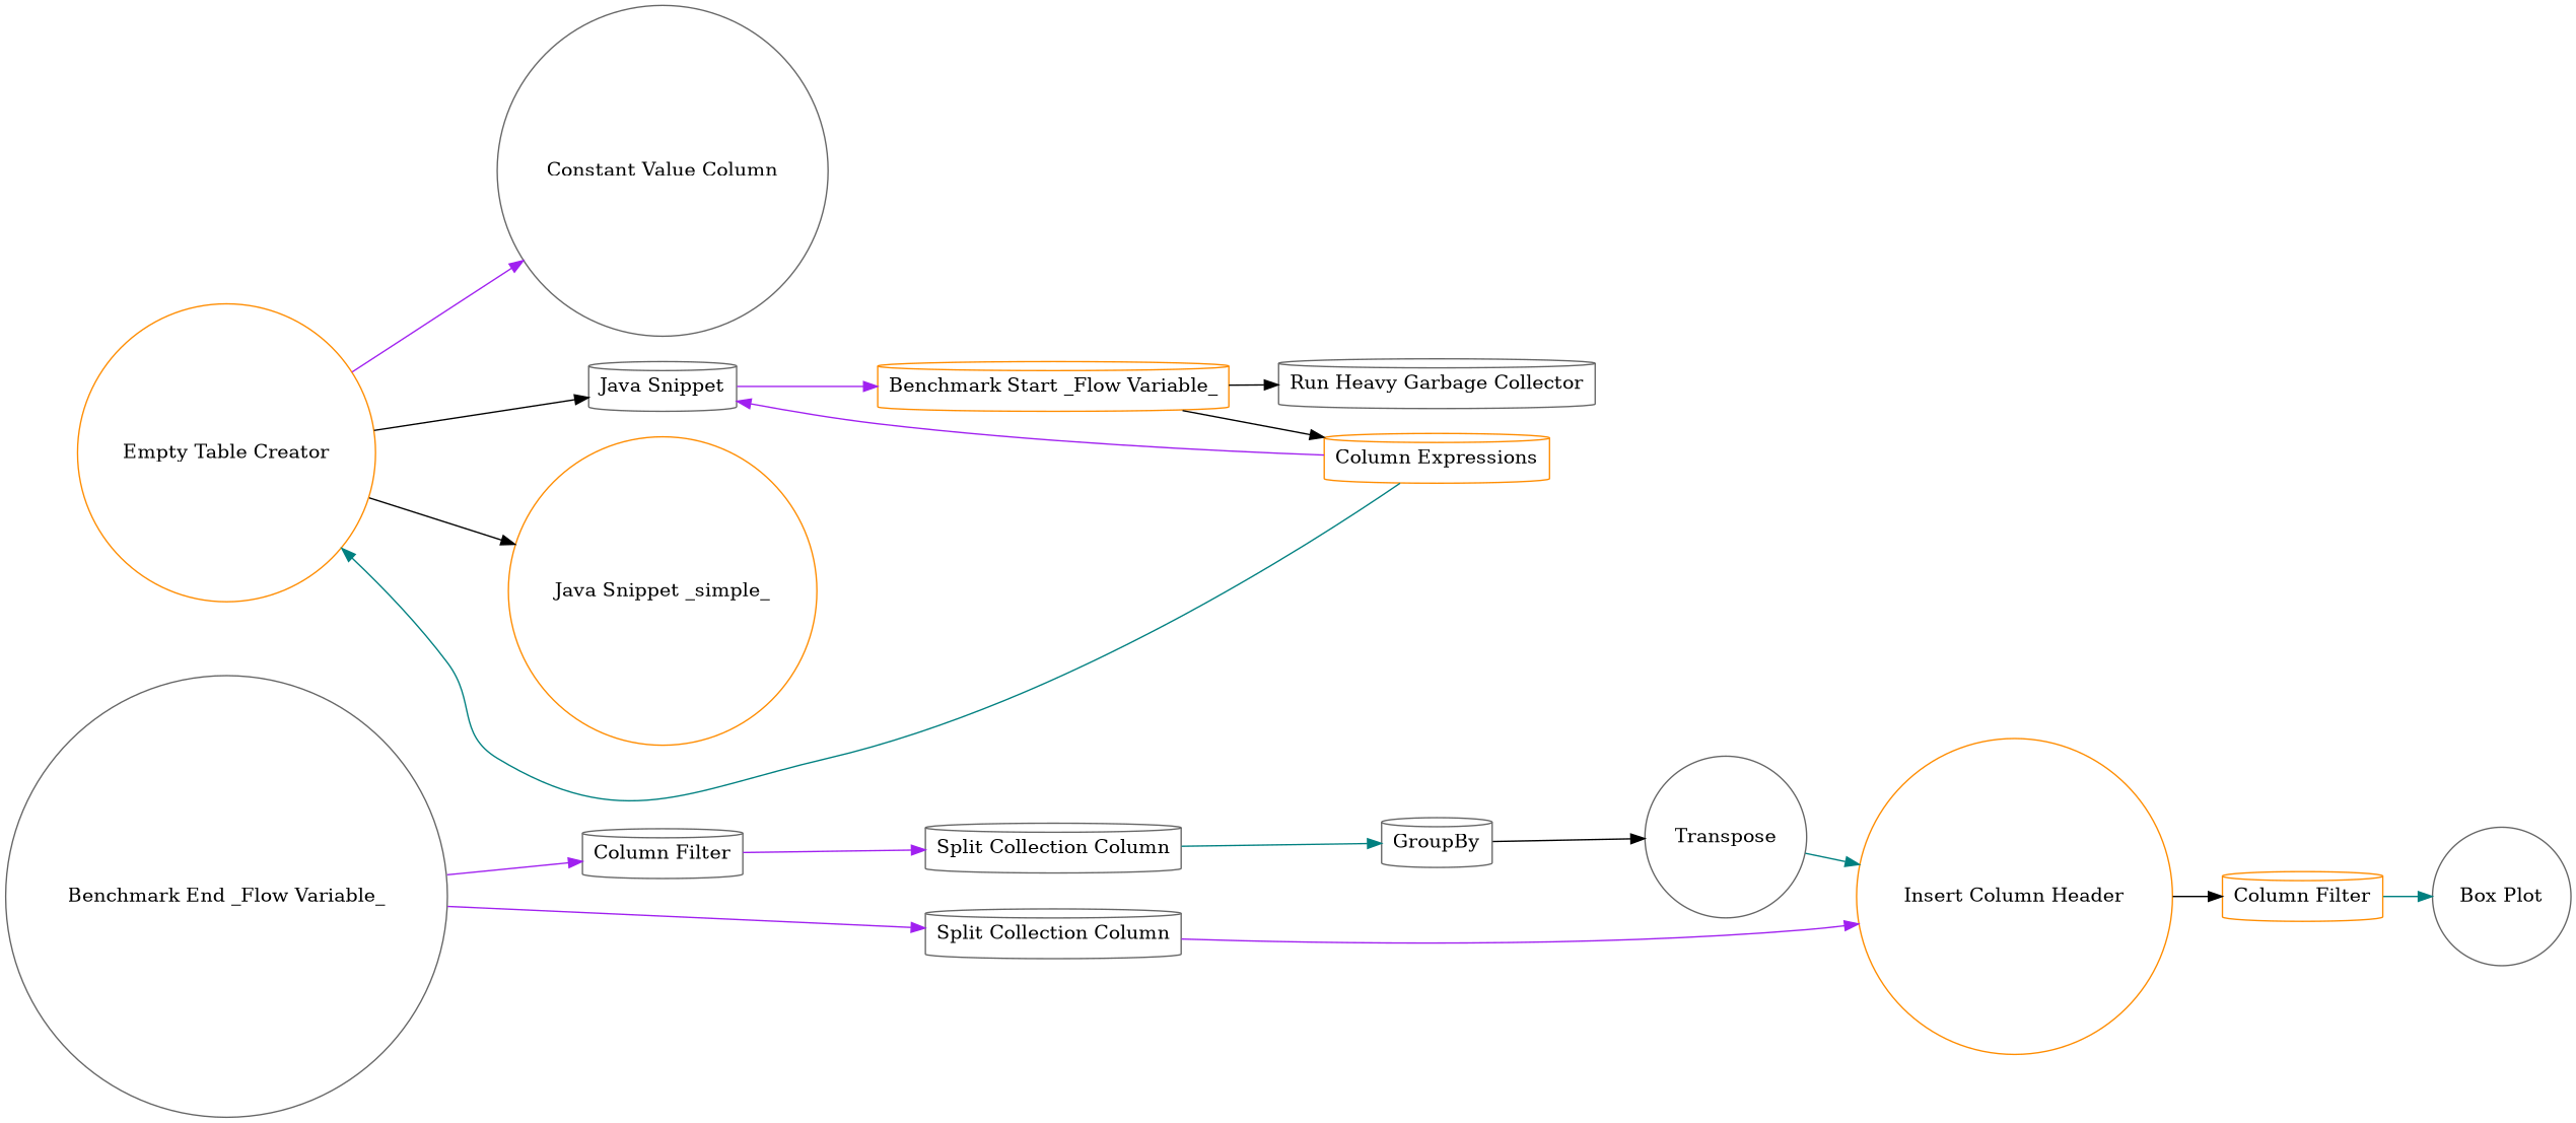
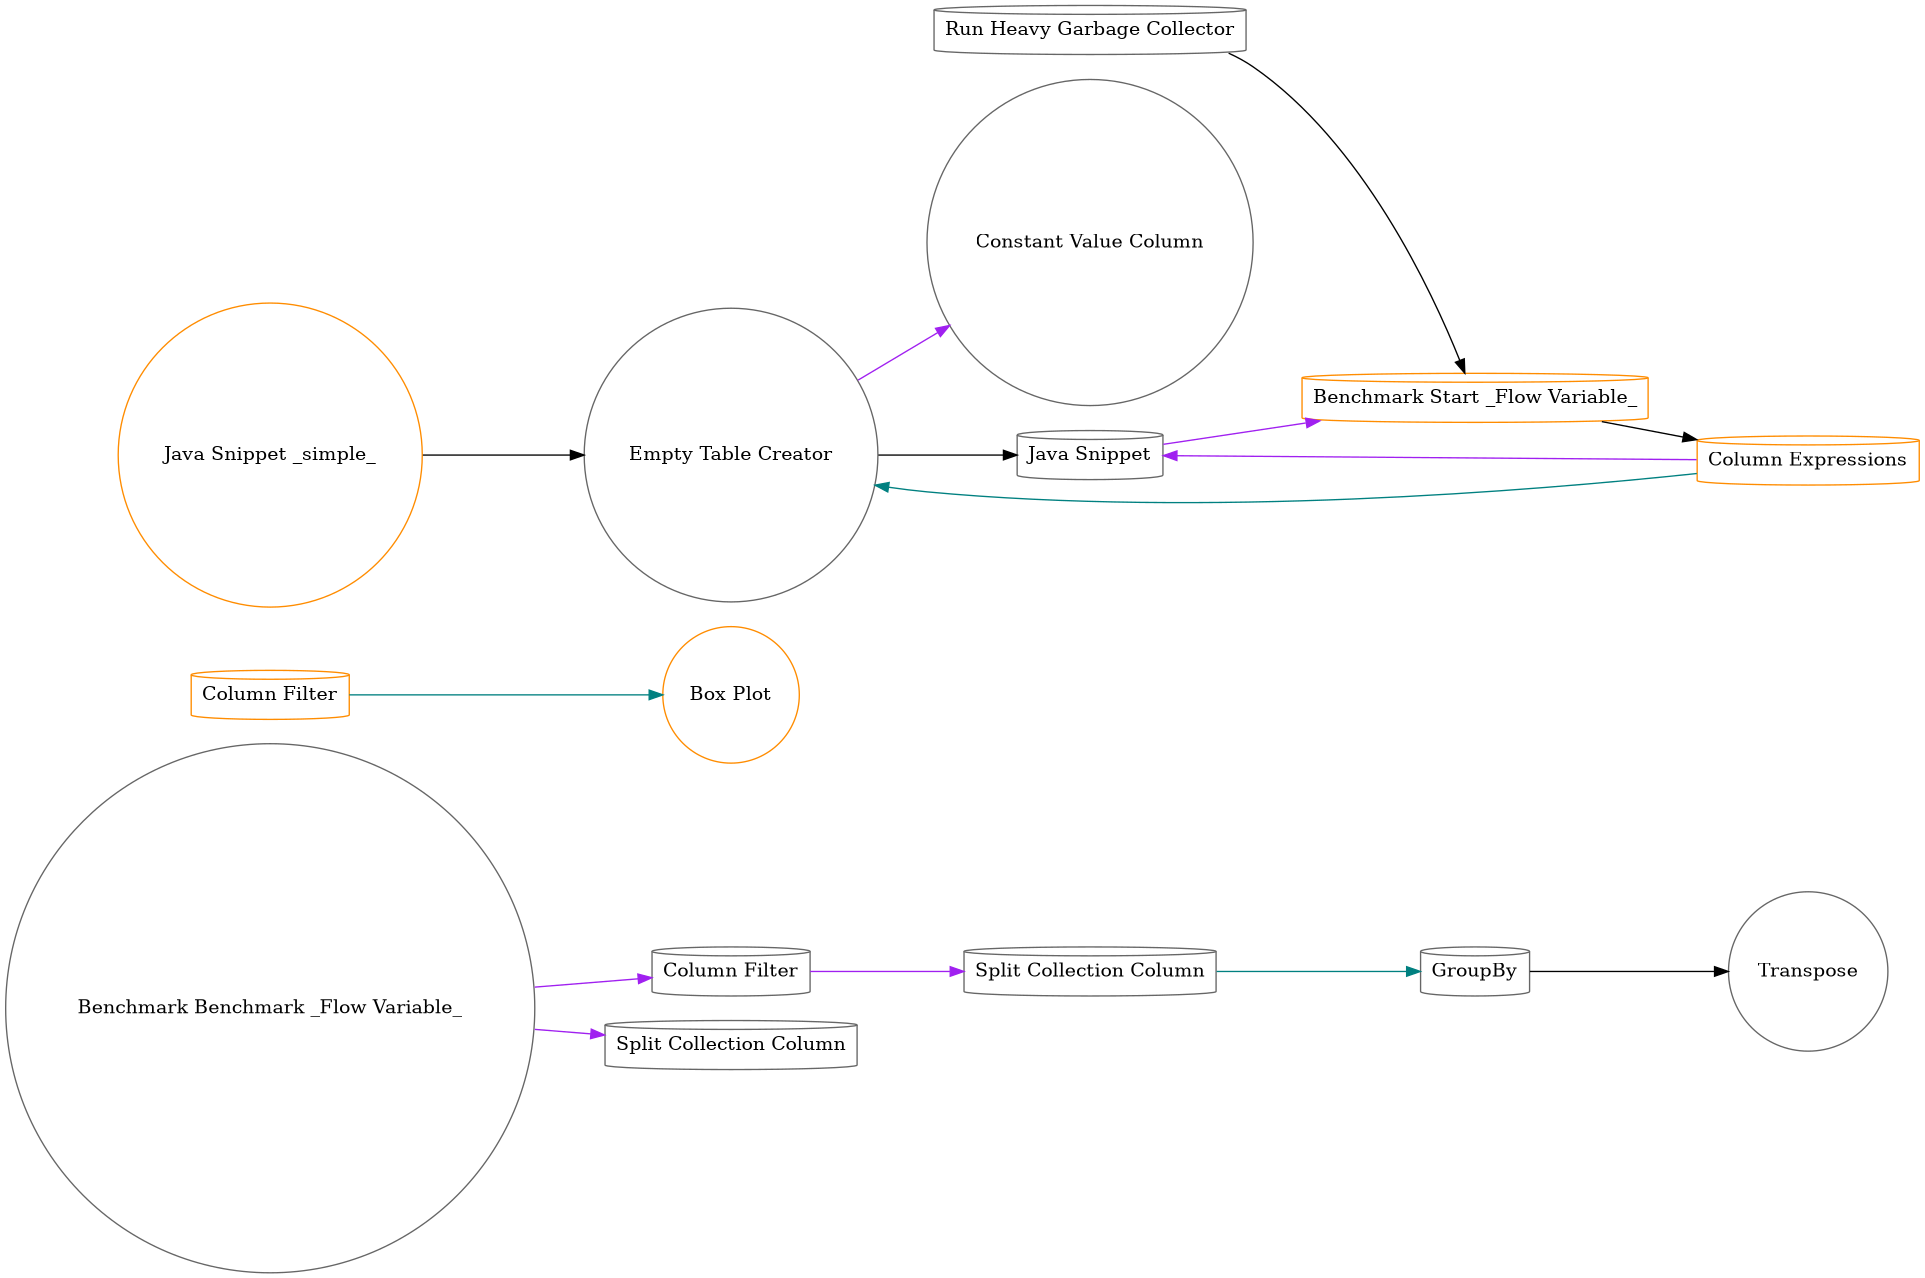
  digraph {
    rankdir=LR
    node [color=gray40 shape=cylinder]
    edge [color=purple]
    n1 [label=GroupBy]
    n2 [label=Transpose shape=circle]
-   n3 [color=darkorange label="Insert Column Header" shape=circle]
    n4 [color=darkorange label="Column Filter"]
    n5 [label="Split Collection Column"]
-   n6 [color=darkorange label="Empty Table Creator" shape=circle]
+   n6 [label="Empty Table Creator" shape=circle]
    n7 [label="Constant Value Column" shape=circle]
    n8 [label="Java Snippet"]
    n9 [color=darkorange label="Java Snippet _simple_" shape=circle]
    n10 [color=darkorange label="Column Expressions"]
    n11 [color=darkorange label="Benchmark Start _Flow Variable_"]
    n12 [label="Run Heavy Garbage Collector"]
-   n13 [label="Benchmark End _Flow Variable_" shape=circle]
+   n13 [label="Benchmark Benchmark _Flow Variable_" shape=circle]
    n14 [label="Column Filter"]
    n15 [label="Split Collection Column"]
-   n16 [label="Box Plot" shape=circle]
+   n16 [color=darkorange label="Box Plot" shape=circle]
    n1 -> n2 [color=black]
-   n2 -> n3 [color=teal]
-   n3 -> n4 [color=black]
    n4 -> n16 [color=teal]
    n5 -> n1 [color=teal]
    n6 -> n7
    n6 -> n8 [color=black]
-   n6 -> n9 [color=black]
+   n9 -> n6 [color=black]
    n8 -> n11
    n10 -> n6 [color=teal]
    n10 -> n8
    n11 -> n10 [color=black]
-   n11 -> n12 [color=black]
+   n12 -> n11 [color=black]
    n13 -> n14
    n13 -> n15
    n14 -> n5
-   n15 -> n3
  }
